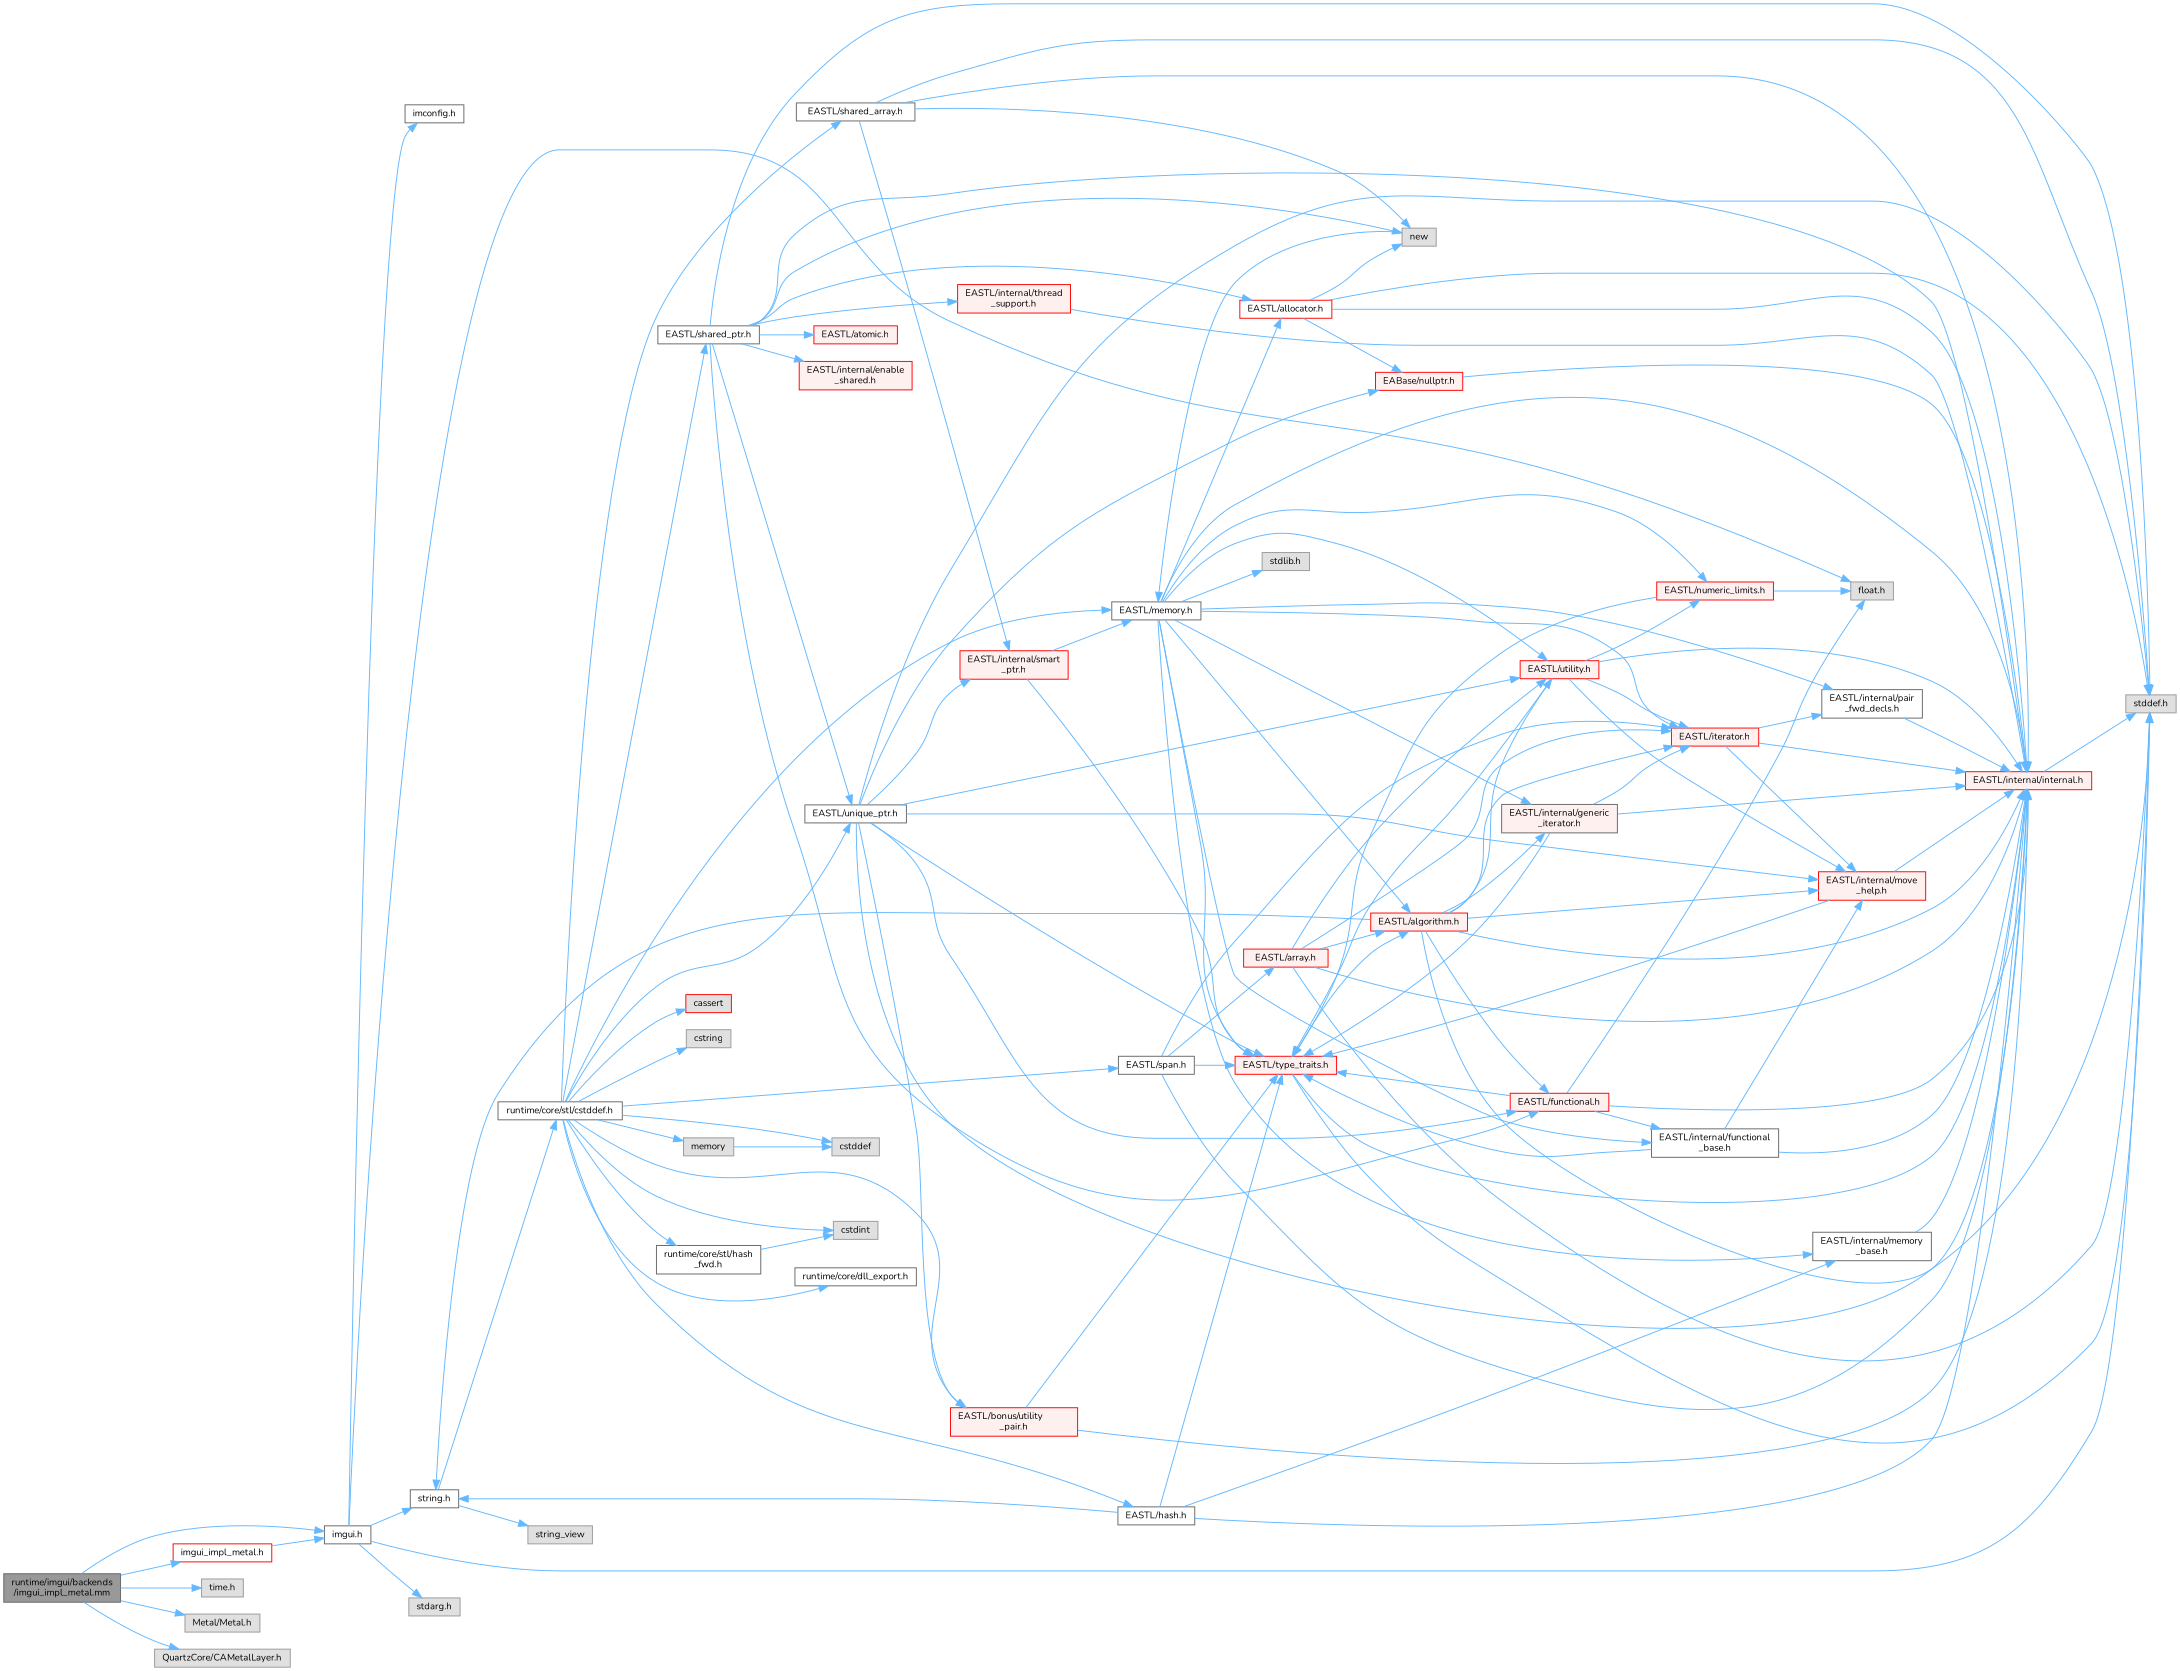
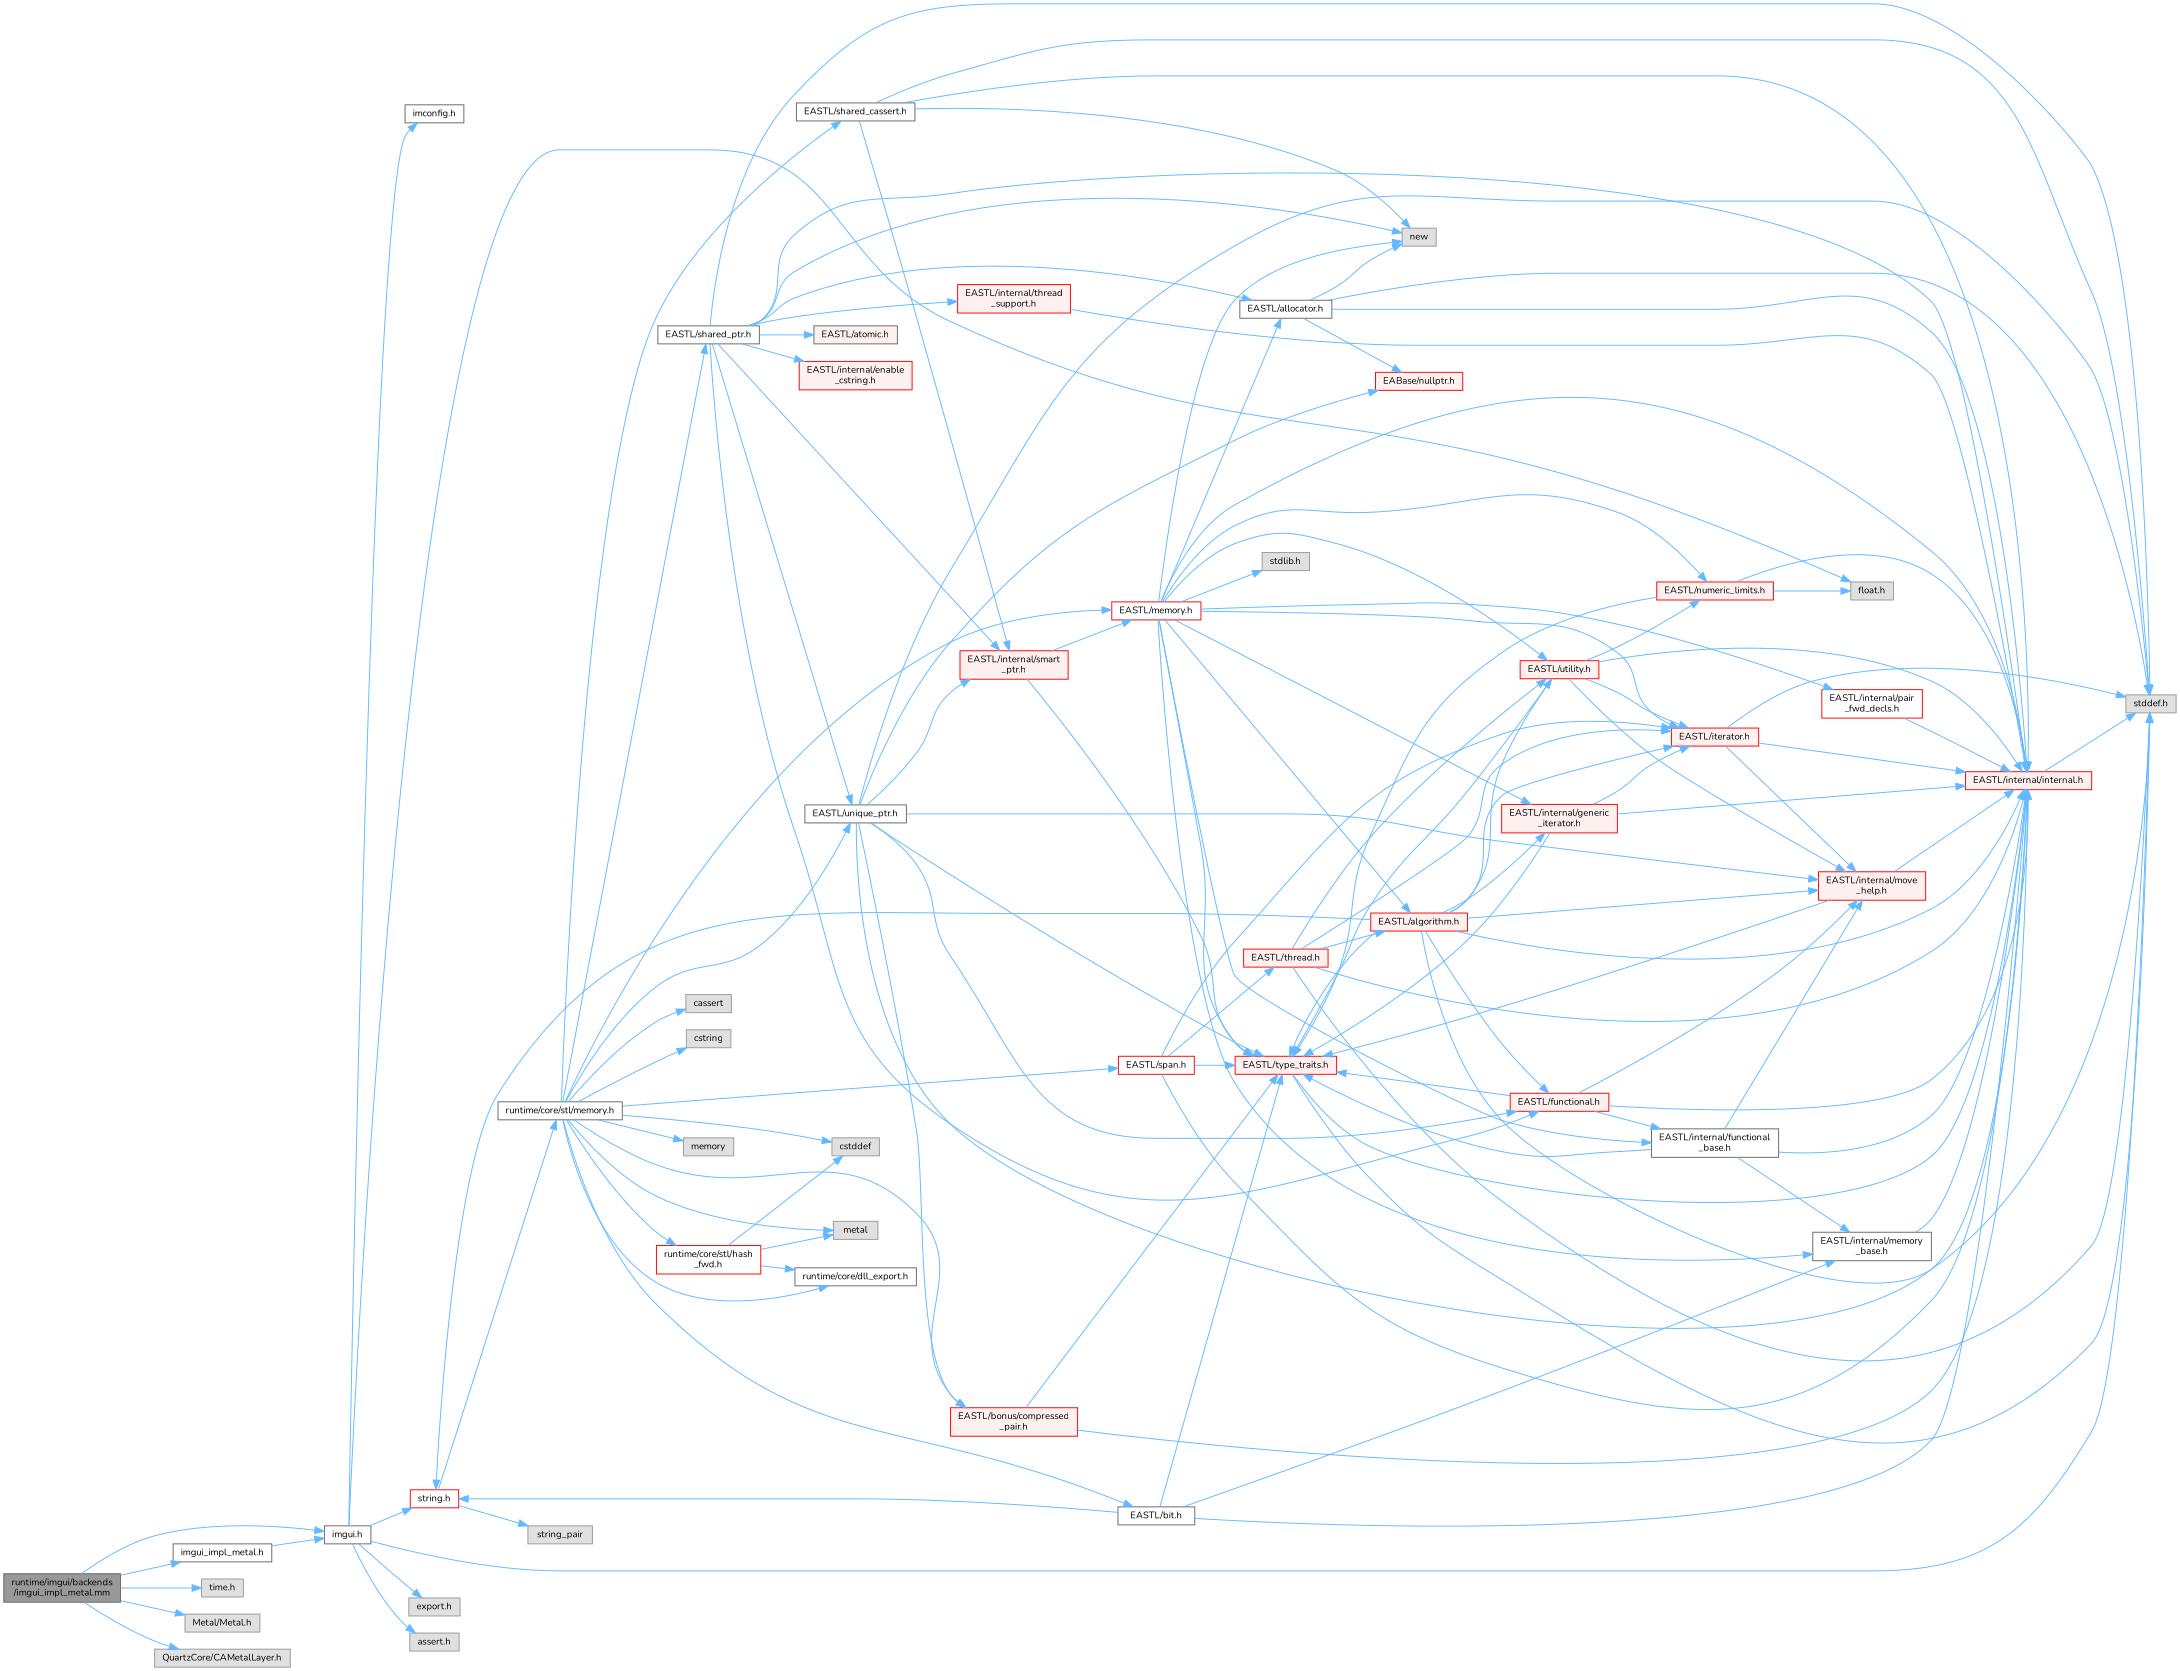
  digraph {
    fontname=Nunito
    rankdir=LR
    node [color=grey40 fillcolor=white fontname=Nunito fontsize=10 shape=box style=filled]
    edge [color=steelblue1 fontname=Nunito fontsize=10 labelfontname=Helvetica labelfontsize=10 style=solid]
    n1 [color=gray40 fillcolor=grey60 fontcolor=black height=0.2 label="runtime/imgui/backends\l/imgui_impl_metal.mm" width=0.4]
    n2 [height=0.2 label="imgui.h" width=0.4]
-   n3 [color=red height=0.2 label="imgui_impl_metal.h" width=0.4]
+   n3 [height=0.2 label="imgui_impl_metal.h" width=0.4]
    n4 [color=grey60 fillcolor="#E0E0E0" height=0.2 label="time.h" width=0.4]
    n5 [color=grey60 fillcolor="#E0E0E0" height=0.2 label="Metal/Metal.h" width=0.4]
    n6 [color=grey60 fillcolor="#E0E0E0" height=0.2 label="QuartzCore/CAMetalLayer.h" width=0.4]
    n7 [height=0.2 label="imconfig.h" width=0.4]
    n8 [color=grey60 fillcolor="#E0E0E0" height=0.2 label="float.h" width=0.4]
-   n9 [color=grey60 fillcolor="#E0E0E0" height=0.2 label="stdarg.h" width=0.4]
+   n9 [color=grey60 fillcolor="#E0E0E0" height=0.2 label="export.h" width=0.4]
    n10 [color=grey60 fillcolor="#E0E0E0" height=0.2 label="stddef.h" width=0.4]
-   n11 [height=0.2 label="string.h" width=0.4]
-   n13 [color=grey60 fillcolor="#E0E0E0" height=0.2 label=string_view width=0.4]
-   n14 [height=0.2 label="runtime/core/stl/cstddef.h" width=0.4]
+   n11 [color=red height=0.2 label="string.h" width=0.4]
+   n12 [color=grey60 fillcolor="#E0E0E0" height=0.2 label="assert.h" width=0.4]
+   n13 [color=grey60 fillcolor="#E0E0E0" height=0.2 label=string_pair width=0.4]
+   n14 [height=0.2 label="runtime/core/stl/memory.h" width=0.4]
    n15 [color=grey60 fillcolor="#E0E0E0" height=0.2 label=cstddef width=0.4]
-   n16 [color=grey60 fillcolor="#E0E0E0" height=0.2 label=cstdint width=0.4]
-   n17 [color=red fillcolor="#E0E0E0" height=0.2 label=cassert width=0.4]
+   n16 [color=grey60 fillcolor="#E0E0E0" height=0.2 label=metal width=0.4]
+   n17 [color=grey60 fillcolor="#E0E0E0" height=0.2 label=cassert width=0.4]
    n18 [color=grey60 fillcolor="#E0E0E0" height=0.2 label=memory width=0.4]
    n19 [color=grey60 fillcolor="#E0E0E0" height=0.2 label=cstring width=0.4]
-   n20 [height=0.2 label="EASTL/hash.h" width=0.4]
-   n21 [height=0.2 label="EASTL/memory.h" width=0.4]
-   n22 [height=0.2 label="EASTL/shared_array.h" width=0.4]
+   n20 [height=0.2 label="EASTL/bit.h" width=0.4]
+   n21 [color=red height=0.2 label="EASTL/memory.h" width=0.4]
+   n22 [height=0.2 label="EASTL/shared_cassert.h" width=0.4]
    n23 [height=0.2 label="EASTL/unique_ptr.h" width=0.4]
-   n24 [color=red fillcolor="#FFF0F0" height=0.2 label="EASTL/bonus/utility\l_pair.h" width=0.4]
+   n24 [color=red fillcolor="#FFF0F0" height=0.2 label="EASTL/bonus/compressed\l_pair.h" width=0.4]
    n25 [height=0.2 label="EASTL/shared_ptr.h" width=0.4]
-   n26 [height=0.2 label="EASTL/span.h" width=0.4]
+   n26 [color=red height=0.2 label="EASTL/span.h" width=0.4]
    n27 [height=0.2 label="runtime/core/dll_export.h" width=0.4]
-   n28 [height=0.2 label="runtime/core/stl/hash\l_fwd.h" width=0.4]
+   n28 [color=red height=0.2 label="runtime/core/stl/hash\l_fwd.h" width=0.4]
    n29 [color=red fillcolor="#FFF0F0" height=0.2 label="EASTL/internal/internal.h" width=0.4]
    n30 [height=0.2 label="EASTL/internal/memory\l_base.h" width=0.4]
    n31 [color=red fillcolor="#FFF0F0" height=0.2 label="EASTL/type_traits.h" width=0.4]
-   n32 [fillcolor="#FFF0F0" height=0.2 label="EASTL/internal/generic\l_iterator.h" width=0.4]
+   n32 [color=red fillcolor="#FFF0F0" height=0.2 label="EASTL/internal/generic\l_iterator.h" width=0.4]
    n33 [color=red fillcolor="#FFF0F0" height=0.2 label="EASTL/iterator.h" width=0.4]
-   n34 [height=0.2 label="EASTL/internal/pair\l_fwd_decls.h" width=0.4]
+   n34 [color=red height=0.2 label="EASTL/internal/pair\l_fwd_decls.h" width=0.4]
    n35 [height=0.2 label="EASTL/internal/functional\l_base.h" width=0.4]
    n36 [color=red fillcolor="#FFF0F0" height=0.2 label="EASTL/algorithm.h" width=0.4]
    n37 [color=red fillcolor="#FFF0F0" height=0.2 label="EASTL/utility.h" width=0.4]
    n38 [color=red fillcolor="#FFF0F0" height=0.2 label="EASTL/numeric_limits.h" width=0.4]
-   n39 [color=red height=0.2 label="EASTL/allocator.h" width=0.4]
+   n39 [height=0.2 label="EASTL/allocator.h" width=0.4]
    n40 [color=grey60 fillcolor="#E0E0E0" height=0.2 label=new width=0.4]
    n41 [color=grey60 fillcolor="#E0E0E0" height=0.2 label="stdlib.h" width=0.4]
    n42 [color=red fillcolor="#FFF0F0" height=0.2 label="EASTL/internal/smart\l_ptr.h" width=0.4]
    n43 [color=red fillcolor="#FFF0F0" height=0.2 label="EASTL/internal/move\l_help.h" width=0.4]
    n44 [color=red fillcolor="#FFF0F0" height=0.2 label="EASTL/functional.h" width=0.4]
    n45 [color=red fillcolor="#FFF0F0" height=0.2 label="EABase/nullptr.h" width=0.4]
    n46 [color=red fillcolor="#FFF0F0" height=0.2 label="EASTL/internal/thread\l_support.h" width=0.4]
-   n47 [color=red fillcolor="#FFF0F0" height=0.2 label="EASTL/atomic.h" width=0.4]
-   n48 [color=red fillcolor="#FFF0F0" height=0.2 label="EASTL/internal/enable\l_shared.h" width=0.4]
-   n49 [color=red fillcolor="#FFF0F0" height=0.2 label="EASTL/array.h" width=0.4]
+   n47 [fillcolor="#FFF0F0" height=0.2 label="EASTL/atomic.h" width=0.4]
+   n48 [color=red fillcolor="#FFF0F0" height=0.2 label="EASTL/internal/enable\l_cstring.h" width=0.4]
+   n49 [color=red fillcolor="#FFF0F0" height=0.2 label="EASTL/thread.h" width=0.4]
    n1 -> n2
    n1 -> n3
    n1 -> n4
    n1 -> n5
    n1 -> n6
    n2 -> n7
    n2 -> n8
    n2 -> n9
    n2 -> n10
    n2 -> n11
+   n2 -> n12
    n3 -> n2
    n11 -> n13
    n11 -> n14
    n14 -> n15
    n14 -> n16
    n14 -> n17
    n14 -> n18
    n14 -> n19
    n14 -> n20
    n14 -> n21
    n14 -> n22
    n14 -> n23
    n14 -> n24
    n14 -> n25
    n14 -> n26
    n14 -> n27
    n14 -> n28
    n20 -> n11
    n20 -> n29
    n20 -> n30
    n20 -> n31
    n21 -> n29
    n21 -> n30
    n21 -> n31
    n21 -> n32
    n21 -> n33
    n21 -> n34
    n21 -> n35
    n21 -> n36
    n21 -> n37
    n21 -> n38
    n21 -> n39
-   n40 -> n21
+   n21 -> n40
    n21 -> n41
    n22 -> n10
    n22 -> n29
    n22 -> n40
    n22 -> n42
    n23 -> n10
    n23 -> n24
    n23 -> n29
    n23 -> n31
-   n23 -> n37
    n23 -> n42
    n23 -> n43
    n23 -> n44
    n23 -> n45
    n24 -> n29
    n24 -> n31
    n25 -> n10
    n25 -> n23
    n25 -> n29
    n25 -> n39
    n25 -> n40
+   n25 -> n42
    n25 -> n44
    n25 -> n46
    n25 -> n47
    n25 -> n48
    n26 -> n29
    n26 -> n31
    n26 -> n33
    n26 -> n49
-   n18 -> n15
+   n28 -> n15
    n28 -> n16
+   n28 -> n27
    n29 -> n10
    n30 -> n29
    n31 -> n10
    n31 -> n29
    n32 -> n29
    n32 -> n31
    n32 -> n33
-   n33 -> n34
+   n33 -> n10
    n33 -> n29
    n33 -> n43
    n34 -> n29
    n35 -> n29
+   n35 -> n30
    n35 -> n31
    n35 -> n43
    n36 -> n10
    n36 -> n11
    n36 -> n29
-   n31 -> n36
+   n36 -> n31
    n36 -> n32
    n36 -> n33
    n36 -> n37
    n36 -> n43
    n36 -> n44
    n37 -> n29
    n37 -> n31
    n37 -> n33
    n37 -> n38
    n37 -> n43
    n38 -> n8
-   n45 -> n29
+   n38 -> n29
    n38 -> n31
    n39 -> n10
    n39 -> n29
    n39 -> n40
    n39 -> n45
    n42 -> n21
    n42 -> n31
    n43 -> n29
    n43 -> n31
    n44 -> n29
    n44 -> n31
    n44 -> n35
-   n44 -> n8
+   n44 -> n43
    n46 -> n29
    n49 -> n10
    n49 -> n29
    n49 -> n33
    n49 -> n36
    n49 -> n37
  }
